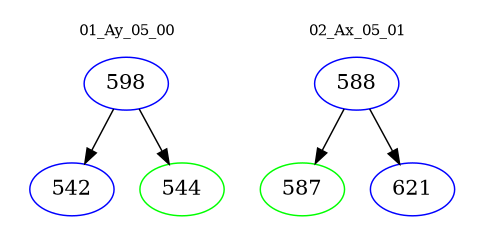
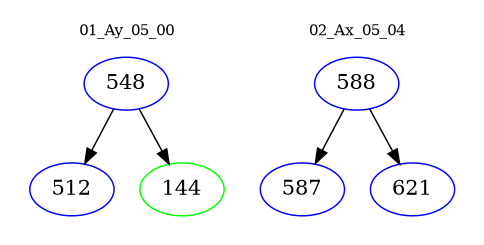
  digraph {
    node [color=blue]
    edge [color=black]
-   n1 [label=598]
-   n2 [label=542]
-   n3 [color=green label=544]
+   n1 [label=548]
+   n2 [label=512]
+   n3 [color=green label=144]
    n4 [label=588]
-   n5 [color=green label=587]
+   n5 [label=587]
    n6 [label=621]
    subgraph cluster_1 {
      color=white
      fontsize=10
      label="01_Ay_05_00"
      n1
      n2
      n3
    }
    subgraph cluster_2 {
      color=white
      fontsize=10
-     label="02_Ax_05_01"
+     label="02_Ax_05_04"
      n4
      n5
      n6
    }
    n1 -> n2
    n1 -> n3
    n4 -> n5
    n4 -> n6
  }
